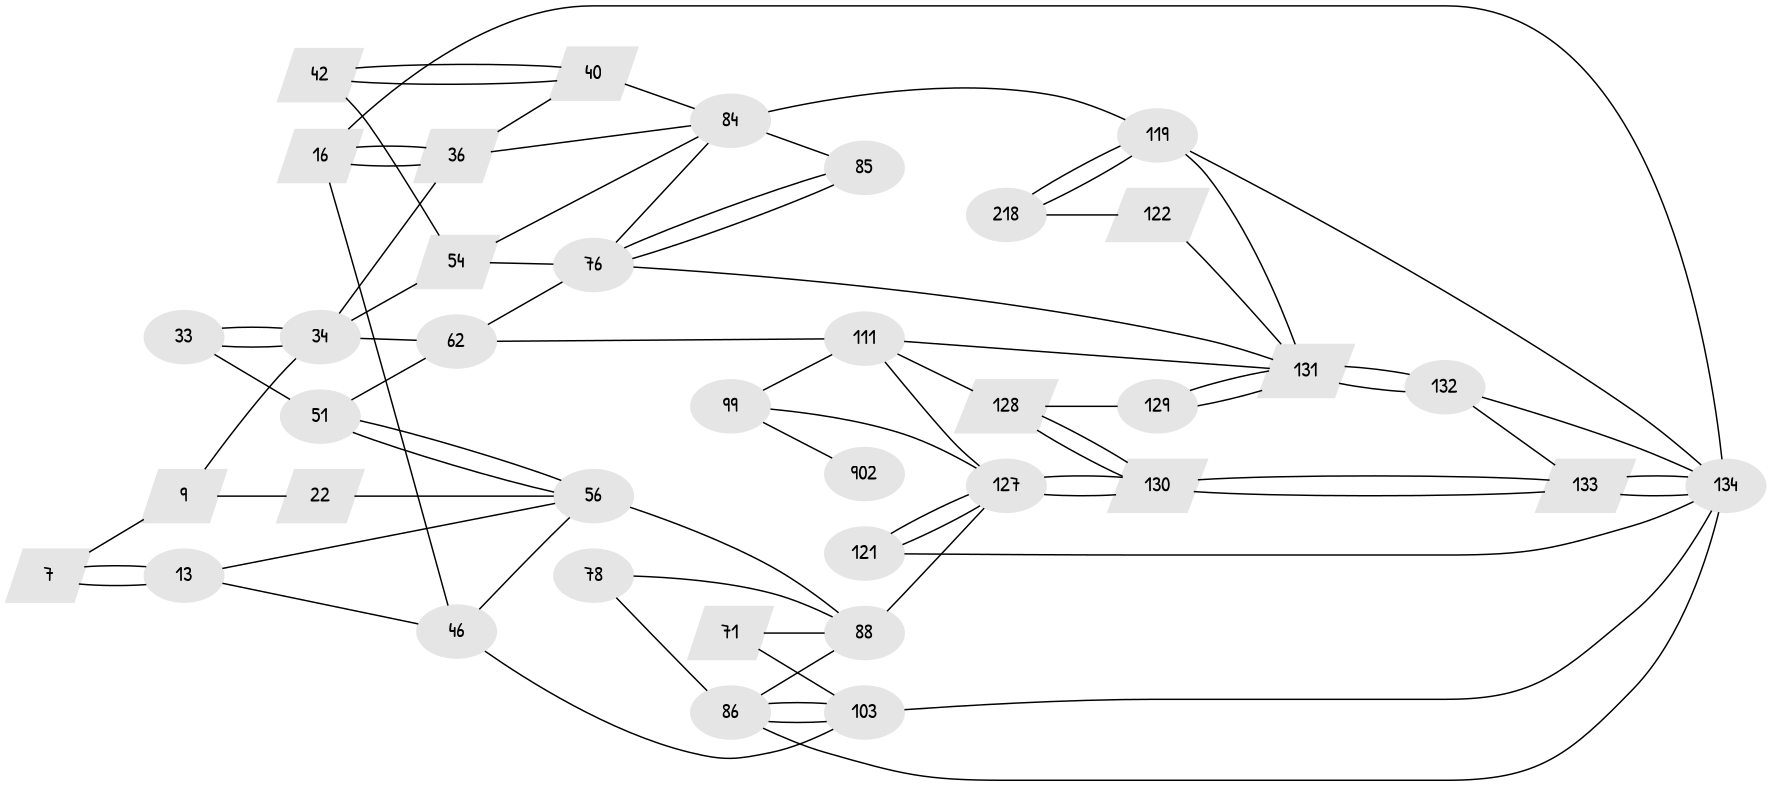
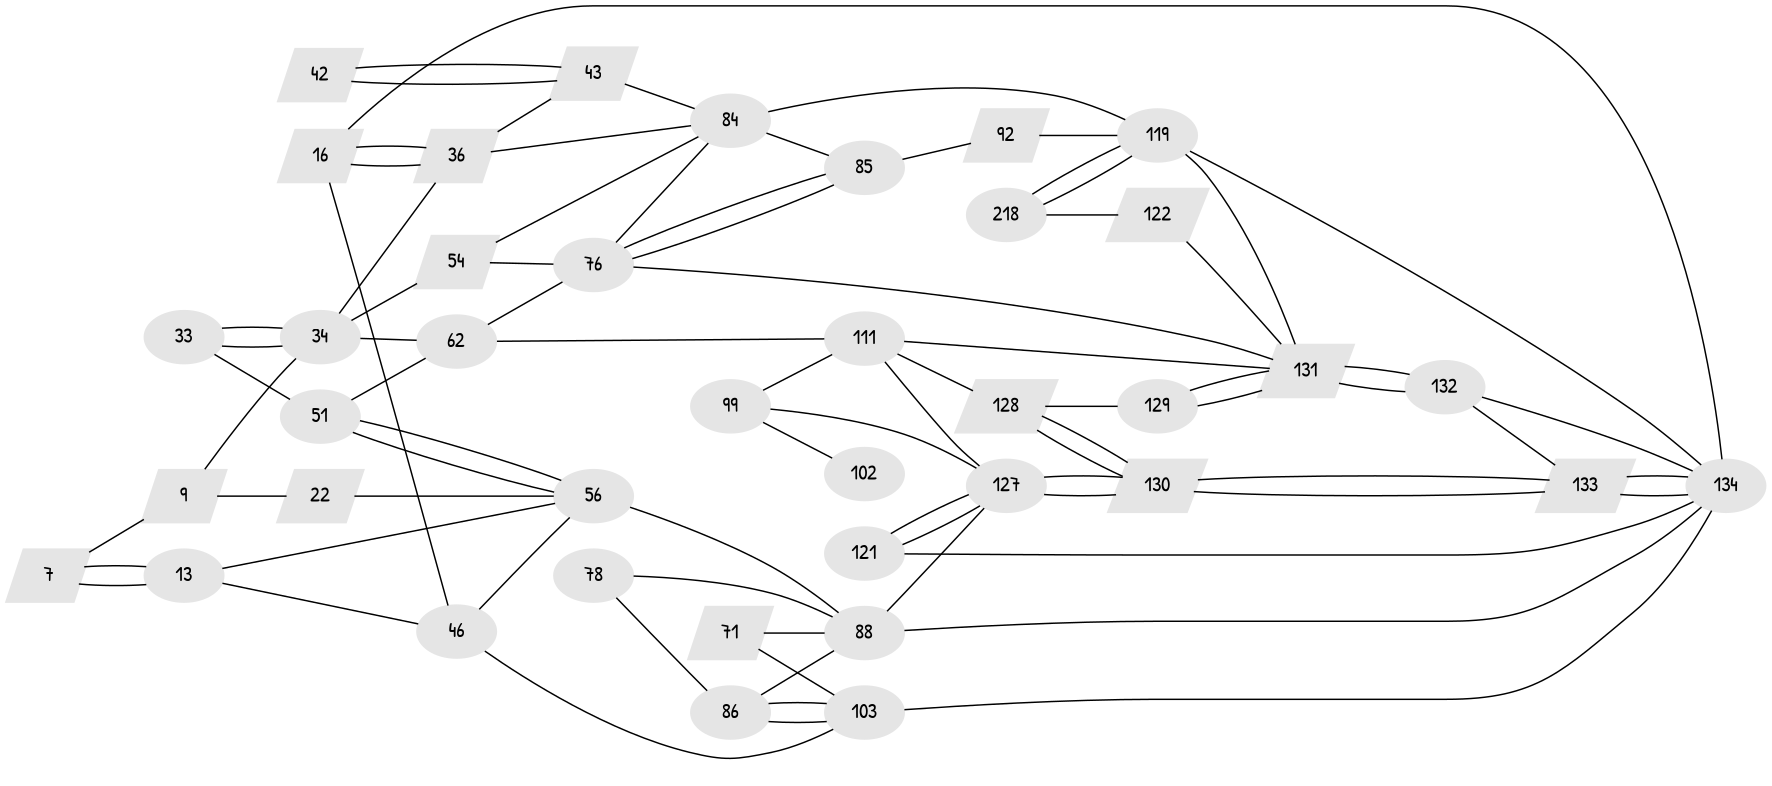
  graph {
    fontname="Patrick Hand"
    rankdir=LR
    node [color=gray90 fontname="Patrick Hand" shape=ellipse style=filled]
    edge [fontname="Patrick Hand"]
    7 [shape=parallelogram]
    9 [shape=parallelogram super="+8"]
    13 [super="+2+1"]
    22 [shape=parallelogram]
    34 [super="+28+11"]
    46 [super="+45+23+4"]
    56 [super="+47"]
    36 [shape=parallelogram super="+24+18"]
    54 [shape=parallelogram super="+49+48+38"]
    62 [super="+52"]
    103 [super="+81+68+44+73"]
    88 [super="+87+79"]
    16 [shape=parallelogram super="+5"]
    134 [super="+120+96"]
-   43 [shape=parallelogram super="+25+35" label=40]
+   43 [shape=parallelogram super="+25+35"]
    84 [super="+58"]
    76 [super="+60+59+61+41+53+63"]
    33
    51 [super="+37"]
    111 [super="+100"]
    85 [super="+83"]
    119 [super="+105"]
    42 [shape=parallelogram]
    131 [shape=parallelogram super="+124+125+123"]
    127 [super="+114+110+109"]
    128 [shape=parallelogram super="+112"]
    71 [shape=parallelogram]
+   92 [shape=parallelogram super="+91"]
    132
    78
    86 [super="+77"]
    130 [shape=parallelogram]
    99 [super="+98"]
-   102 [label=902]
+   102
    129 [super="+126"]
    n36 [label=218 super="+117"]
    122 [shape=parallelogram super="+116"]
    121
    133 [shape=parallelogram]
    7 -- 9
    7 -- 13 [weight=2]
    7 -- 13
    9 -- 22 [weight=2]
    9 -- 34
    13 -- 46
    13 -- 56
    22 -- 56
    34 -- 36
    34 -- 54
    34 -- 62
    46 -- 56 [weight=2]
    46 -- 103 [weight=3]
    56 -- 88
    36 -- 43
    36 -- 84
    54 -- 84
    54 -- 76 [weight=4]
    62 -- 76 [weight=2]
    62 -- 111
    103 -- 134 [weight=2]
-   86 -- 134
+   88 -- 134
    88 -- 127 [weight=2]
    16 -- 46
    16 -- 36 [weight=3]
    16 -- 36
    16 -- 134 [weight=2]
    43 -- 84
    84 -- 85
    84 -- 119
    76 -- 84
    76 -- 85 [weight=2]
    76 -- 85
    76 -- 131
    33 -- 34 [weight=2]
    33 -- 34
    33 -- 51
    51 -- 56 [weight=2]
    51 -- 56
    51 -- 62
    111 -- 131
    111 -- 127 [weight=2]
    111 -- 128
+   85 -- 92 [weight=2]
    119 -- 134
    119 -- 131 [weight=2]
-   42 -- 54
    42 -- 43 [weight=2]
    42 -- 43
    131 -- 132
    131 -- 132
    127 -- 130
    127 -- 130
    128 -- 130
    128 -- 130
    128 -- 129 [weight=2]
    71 -- 103 [weight=2]
    71 -- 88
+   92 -- 119 [weight=2]
    132 -- 134
    132 -- 133
    78 -- 88 [weight=2]
    78 -- 86
    86 -- 103 [weight=2]
    86 -- 103
    86 -- 88
    130 -- 133
    130 -- 133
    99 -- 111
    99 -- 127 [weight=2]
    99 -- 102 [weight=2]
    129 -- 131 [weight=3]
    129 -- 131
    n36 -- 119 [weight=2]
    n36 -- 119
    n36 -- 122 [weight=2]
    122 -- 131 [weight=2]
    121 -- 134
    121 -- 127 [weight=2]
    121 -- 127
    133 -- 134
    133 -- 134
  }
